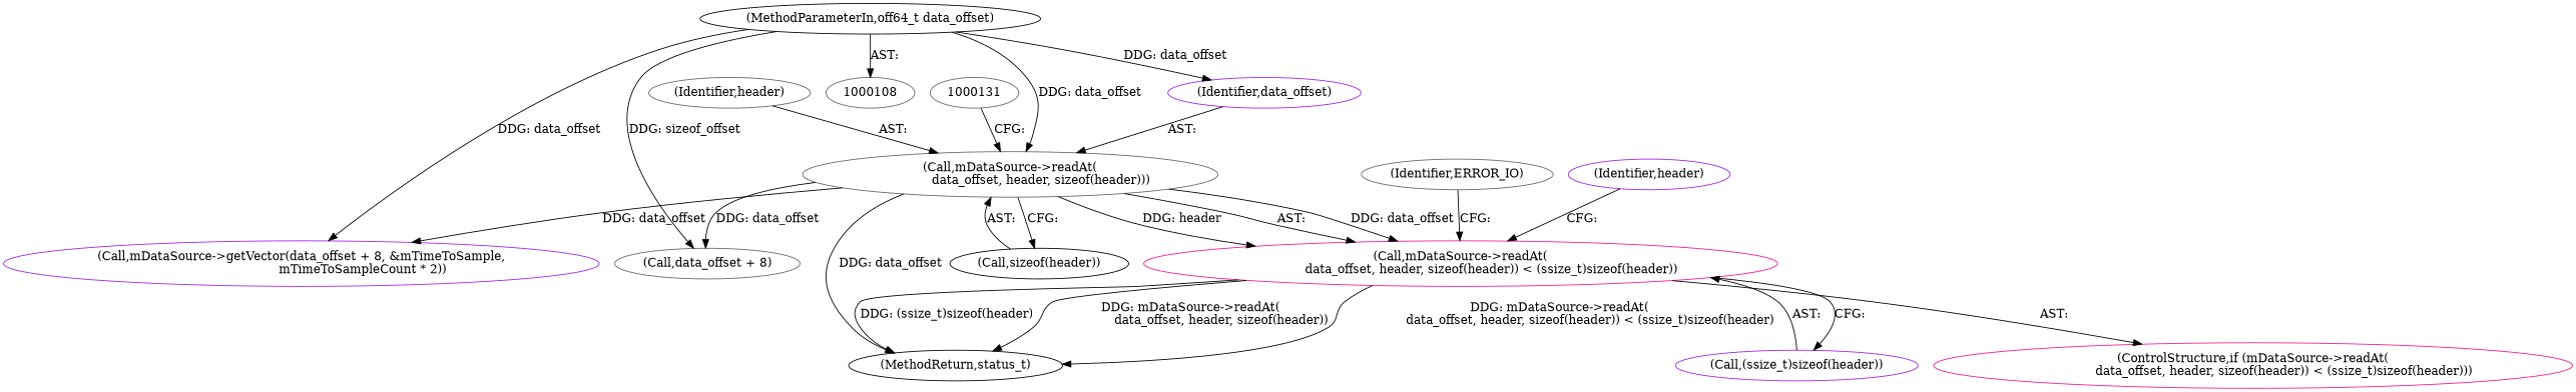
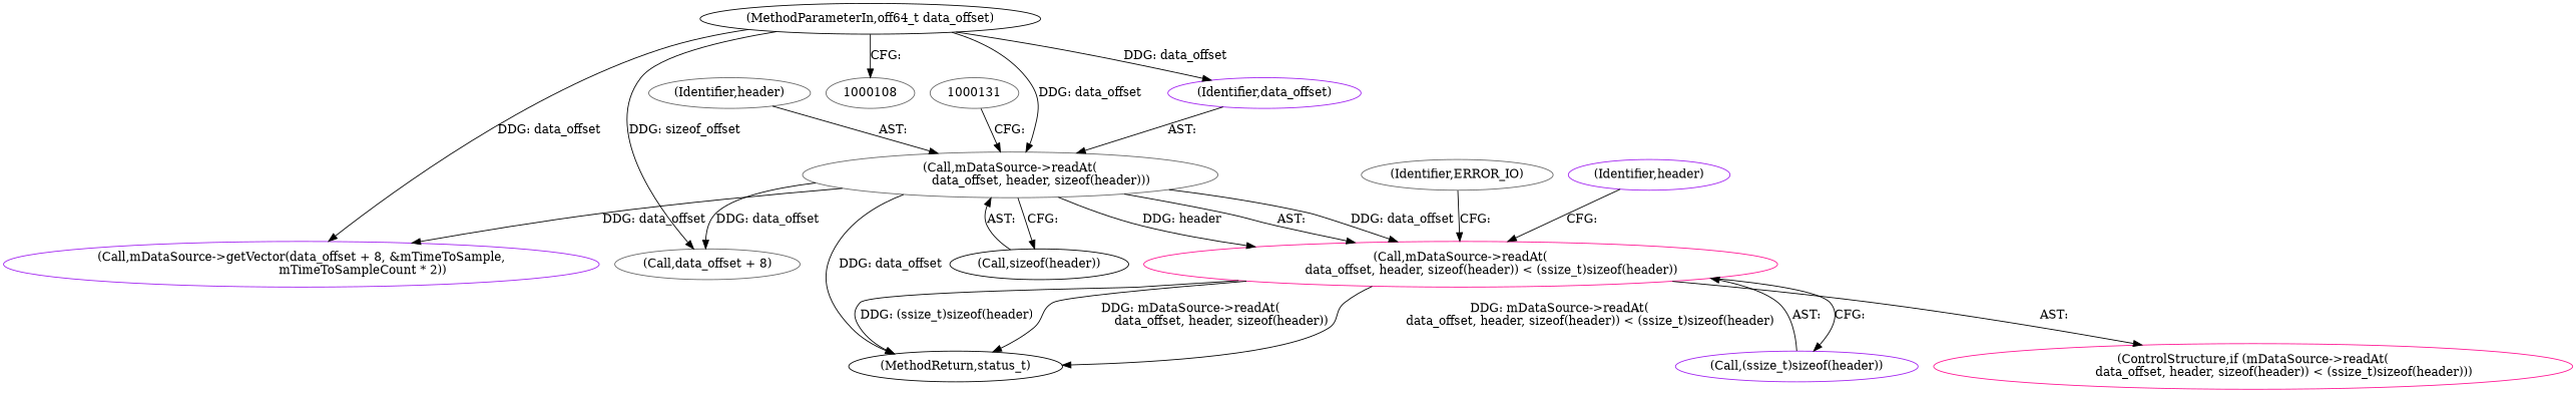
  digraph {
    node [color=gray40]
    n1 [color=deeppink label="(Call,mDataSource->readAt(\n                data_offset, header, sizeof(header)) < (ssize_t)sizeof(header))"]
    n2 [color=black label="(MethodReturn,status_t)"]
    n3 [color=deeppink label="(ControlStructure,if (mDataSource->readAt(\n                data_offset, header, sizeof(header)) < (ssize_t)sizeof(header)))"]
    n4 [color=purple label="(Call,(ssize_t)sizeof(header))"]
    n5 [label="(Call,mDataSource->readAt(\n                data_offset, header, sizeof(header)))"]
    n6 [color=black label="(Call,sizeof(header))"]
    n7 [color=purple label="(Call,mDataSource->getVector(data_offset + 8, &mTimeToSample,\n                                mTimeToSampleCount * 2))"]
    n8 [label="(Call,data_offset + 8)"]
    n9 [color=black label="(MethodParameterIn,off64_t data_offset)"]
    1000108
    n11 [color=purple label="(Identifier,data_offset)"]
    n12 [label="(Identifier,header)"]
    n13 [label="(Identifier,ERROR_IO)"]
    n14 [color=purple label="(Identifier,header)"]
    1000131
    n1 -> n2 [label="DDG: (ssize_t)sizeof(header)"]
    n1 -> n2 [label="DDG: mDataSource->readAt(\n                data_offset, header, sizeof(header))"]
    n1 -> n2 [label="DDG: mDataSource->readAt(\n                data_offset, header, sizeof(header)) < (ssize_t)sizeof(header)"]
    n1 -> n3 [label="AST: "]
    n1 -> n4 [label="CFG: "]
    n4 -> n1 [label="AST: "]
    n5 -> n1 [label="AST: "]
    n5 -> n1 [label="DDG: data_offset"]
    n5 -> n1 [label="DDG: header"]
    n5 -> n2 [label="DDG: data_offset"]
    n5 -> n6 [label="CFG: "]
    n5 -> n7 [label="DDG: data_offset"]
    n5 -> n8 [label="DDG: data_offset"]
    n6 -> n5 [label="AST: "]
    n9 -> n5 [label="DDG: data_offset"]
    n9 -> n7 [label="DDG: data_offset"]
    n9 -> n8 [label="DDG: sizeof_offset"]
-   n9 -> 1000108 [label="AST: "]
+   n9 -> 1000108 [label="CFG: "]
    n9 -> n11 [label="DDG: data_offset"]
    n11 -> n5 [label="AST: "]
    n12 -> n5 [label="AST: "]
    n13 -> n1 [label="CFG: "]
    n14 -> n1 [label="CFG: "]
    1000131 -> n5 [label="CFG: "]
  }
